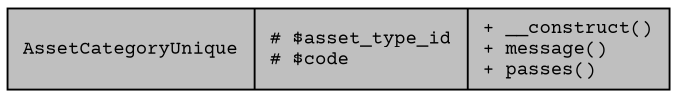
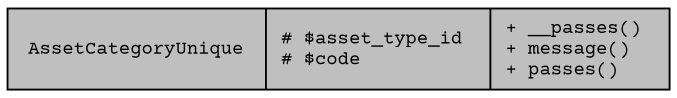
  digraph {
    rankdir=LR
    fontname="Courier Prime"
-   n1 [color=black fillcolor=grey75 fontcolor=black fontname="Courier Prime" fontsize=10 height=0.2 label="{AssetCategoryUnique\n|# $asset_type_id\l# $code\l|+ __construct()\l+ message()\l+ passes()\l}" shape=record style=filled width=0.4]
+   n1 [color=black fillcolor=grey75 fontcolor=black fontname="Courier Prime" fontsize=10 height=0.2 label="{AssetCategoryUnique\n|# $asset_type_id\l# $code\l|+ __passes()\l+ message()\l+ passes()\l}" shape=record style=filled width=0.4]
  }
